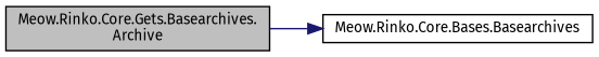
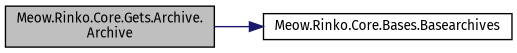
  digraph {
    rankdir=LR
    fontname="Fira Sans"
    node [color=black fontname="Fira Sans" fontsize=10 shape=record style=filled]
-   n1 [fillcolor=grey75 fontcolor=black height=0.2 label="Meow.Rinko.Core.Gets.Basearchives.\lArchive" width=0.4]
+   n1 [fillcolor=grey75 fontcolor=black height=0.2 label="Meow.Rinko.Core.Gets.Archive.\lArchive" width=0.4]
    n2 [fillcolor=white height=0.2 label="Meow.Rinko.Core.Bases.Basearchives" width=0.4]
    n1 -> n2 [color=midnightblue fontname="Fira Sans" fontsize=10 labelfontname=Helvetica labelfontsize=10 style=solid]
  }
